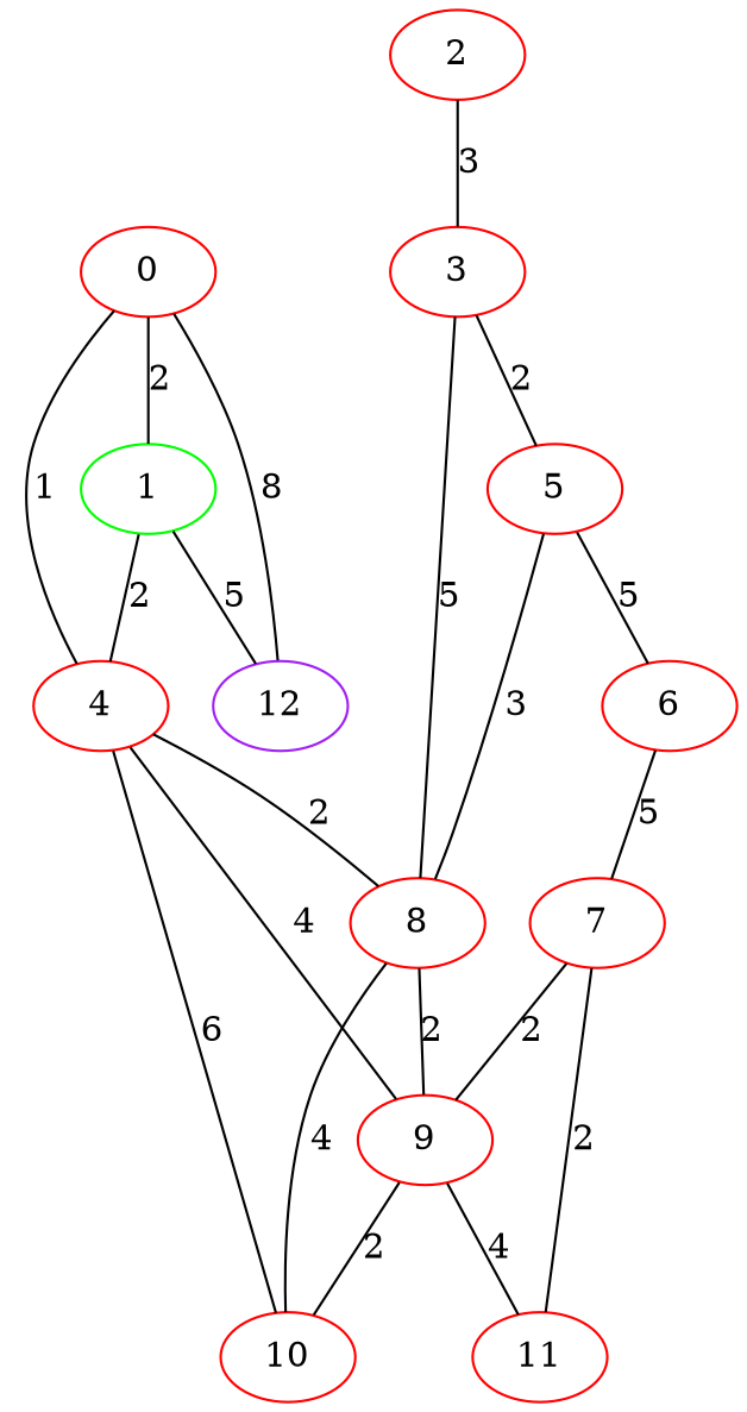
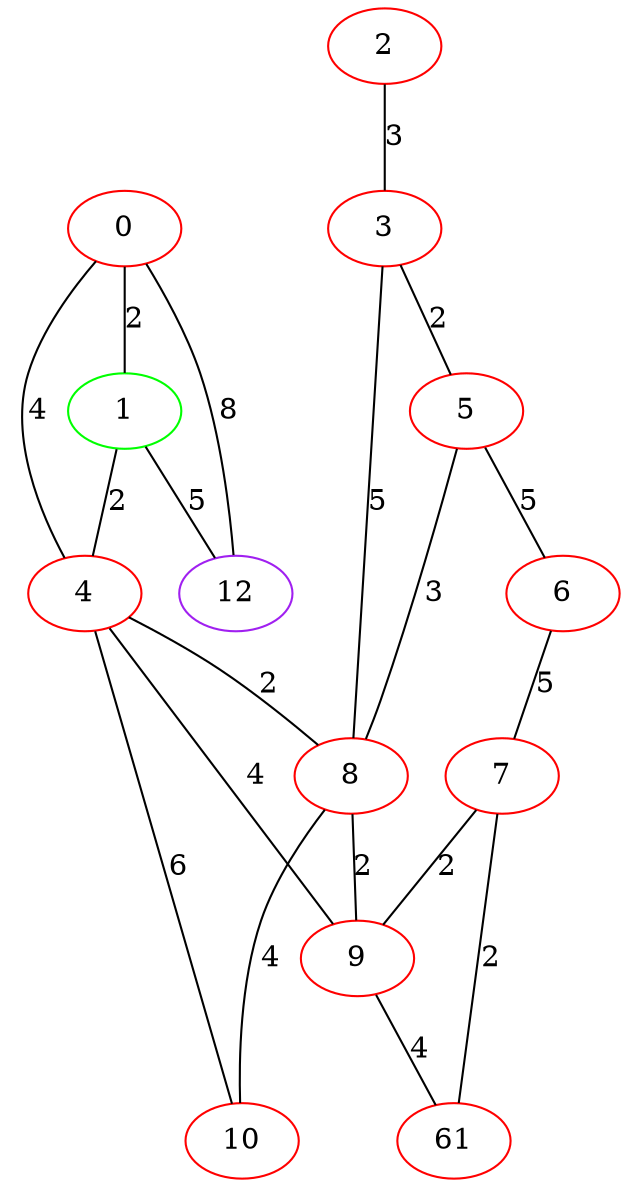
  graph {
    node [color=red weight=1]
    1 [color=green weight=2]
    0
    4
    12 [color=purple weight=4]
    8
    9
    10
    2
    3
    5
    6
-   11
+   11 [label=61]
    7
    1 -- 4 [label=2]
    1 -- 12 [label=5]
    0 -- 1 [label=2]
-   0 -- 4 [label=1]
+   0 -- 4 [label=4]
    0 -- 12 [label=8]
    4 -- 8 [label=2]
    4 -- 9 [label=4]
    4 -- 10 [label=6]
    8 -- 9 [label=2]
    8 -- 10 [label=4]
-   9 -- 10 [label=2]
    9 -- 11 [label=4]
    2 -- 3 [label=3]
    3 -- 8 [label=5]
    3 -- 5 [label=2]
    5 -- 8 [label=3]
    5 -- 6 [label=5]
    6 -- 7 [label=5]
    7 -- 9 [label=2]
    7 -- 11 [label=2]
  }
